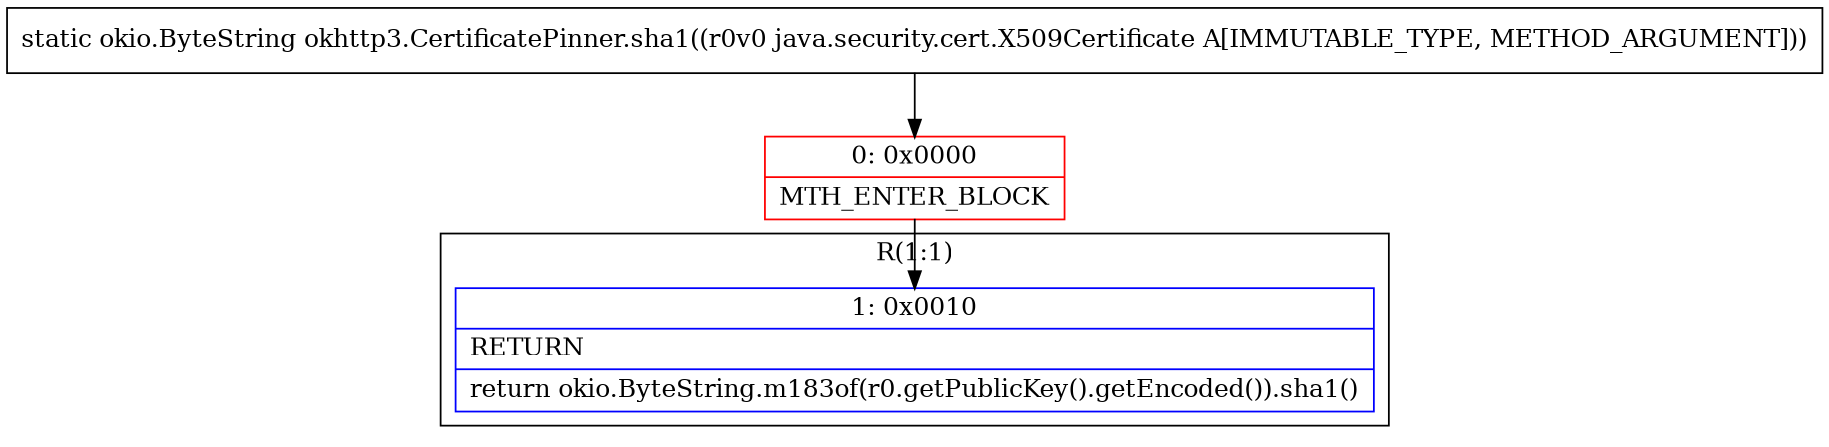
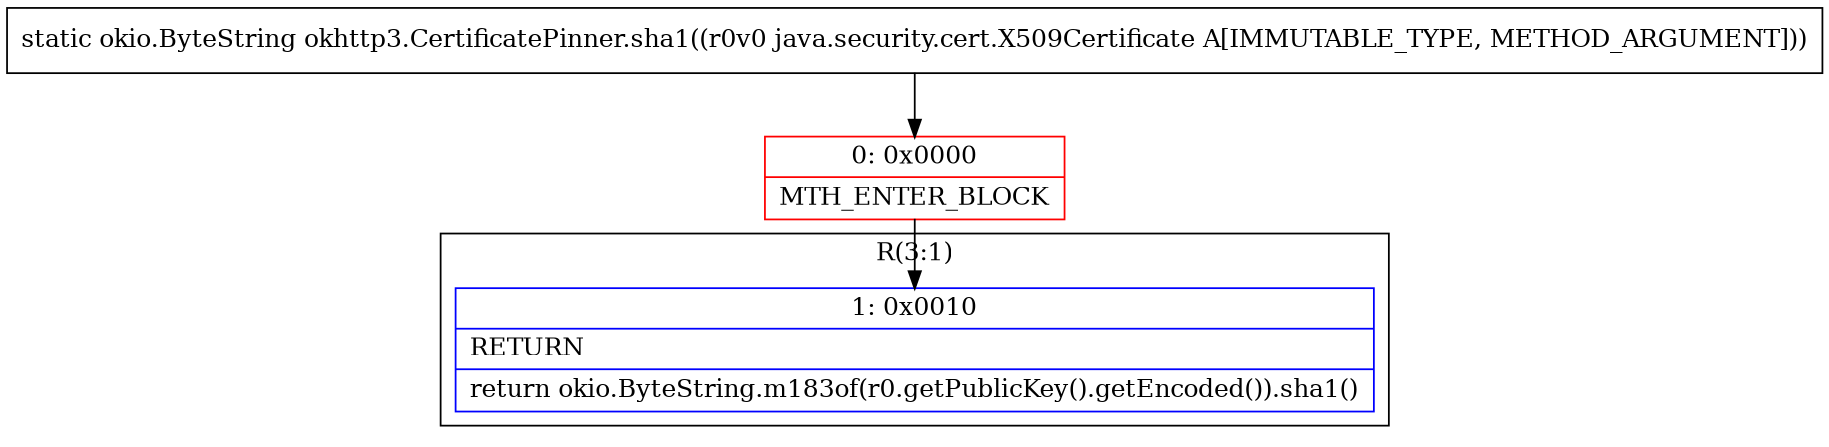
  digraph {
    node [shape=record]
    n1 [color=blue label="{1\:\ 0x0010|RETURN\l|return okio.ByteString.m183of(r0.getPublicKey().getEncoded()).sha1()\l}"]
    n2 [color=red label="{0\:\ 0x0000|MTH_ENTER_BLOCK\l}"]
    n3 [label="{static okio.ByteString okhttp3.CertificatePinner.sha1((r0v0 java.security.cert.X509Certificate A[IMMUTABLE_TYPE, METHOD_ARGUMENT])) }"]
    subgraph cluster_1 {
-     label="R(1:1)"
+     label="R(3:1)"
      n1
    }
    n2 -> n1
    n3 -> n2
  }
